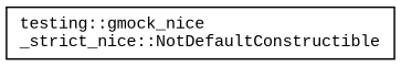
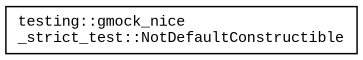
  digraph {
    rankdir=LR
    fontname="Liberation Mono"
-   n1 [color=black fillcolor=white fontname="Liberation Mono" fontsize=10 height=0.2 label="testing::gmock_nice\l_strict_nice::NotDefaultConstructible" shape=record style=filled width=0.4]
+   n1 [color=black fillcolor=white fontname="Liberation Mono" fontsize=10 height=0.2 label="testing::gmock_nice\l_strict_test::NotDefaultConstructible" shape=record style=filled width=0.4]
  }
